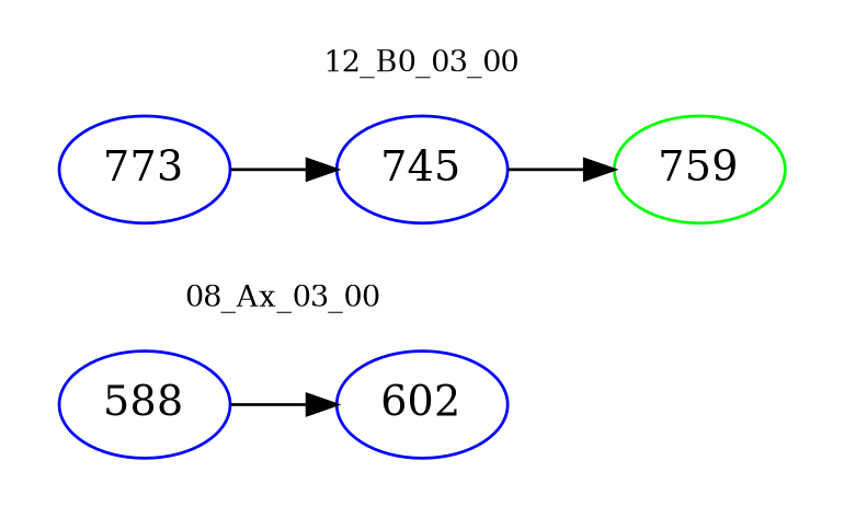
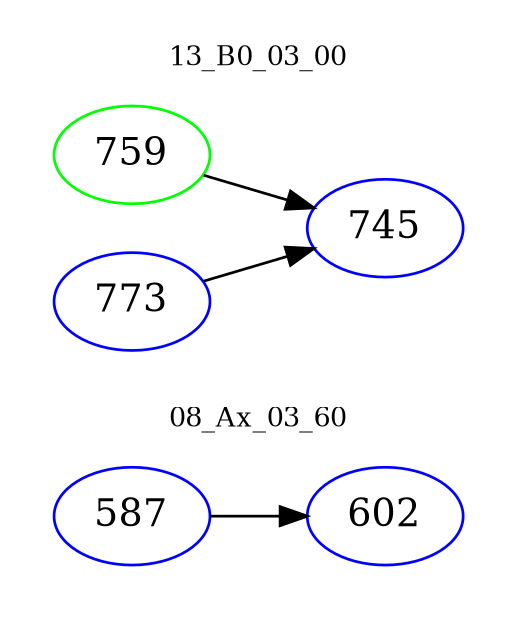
  digraph {
    rankdir=LR
    node [color=blue]
    edge [color=black]
-   n1 [label=588]
+   n1 [label=587]
    n2 [label=602]
    n3 [color=green label=759]
    n4 [label=745]
    n5 [label=773]
    subgraph cluster_1 {
      color=white
      fontsize=10
-     label="08_Ax_03_00"
+     label="08_Ax_03_60"
      n1
      n2
    }
    subgraph cluster_2 {
      color=white
      fontsize=10
-     label="12_B0_03_00"
+     label="13_B0_03_00"
      n3
      n4
      n5
    }
    n1 -> n2
-   n4 -> n3
+   n3 -> n4
    n5 -> n4
  }
